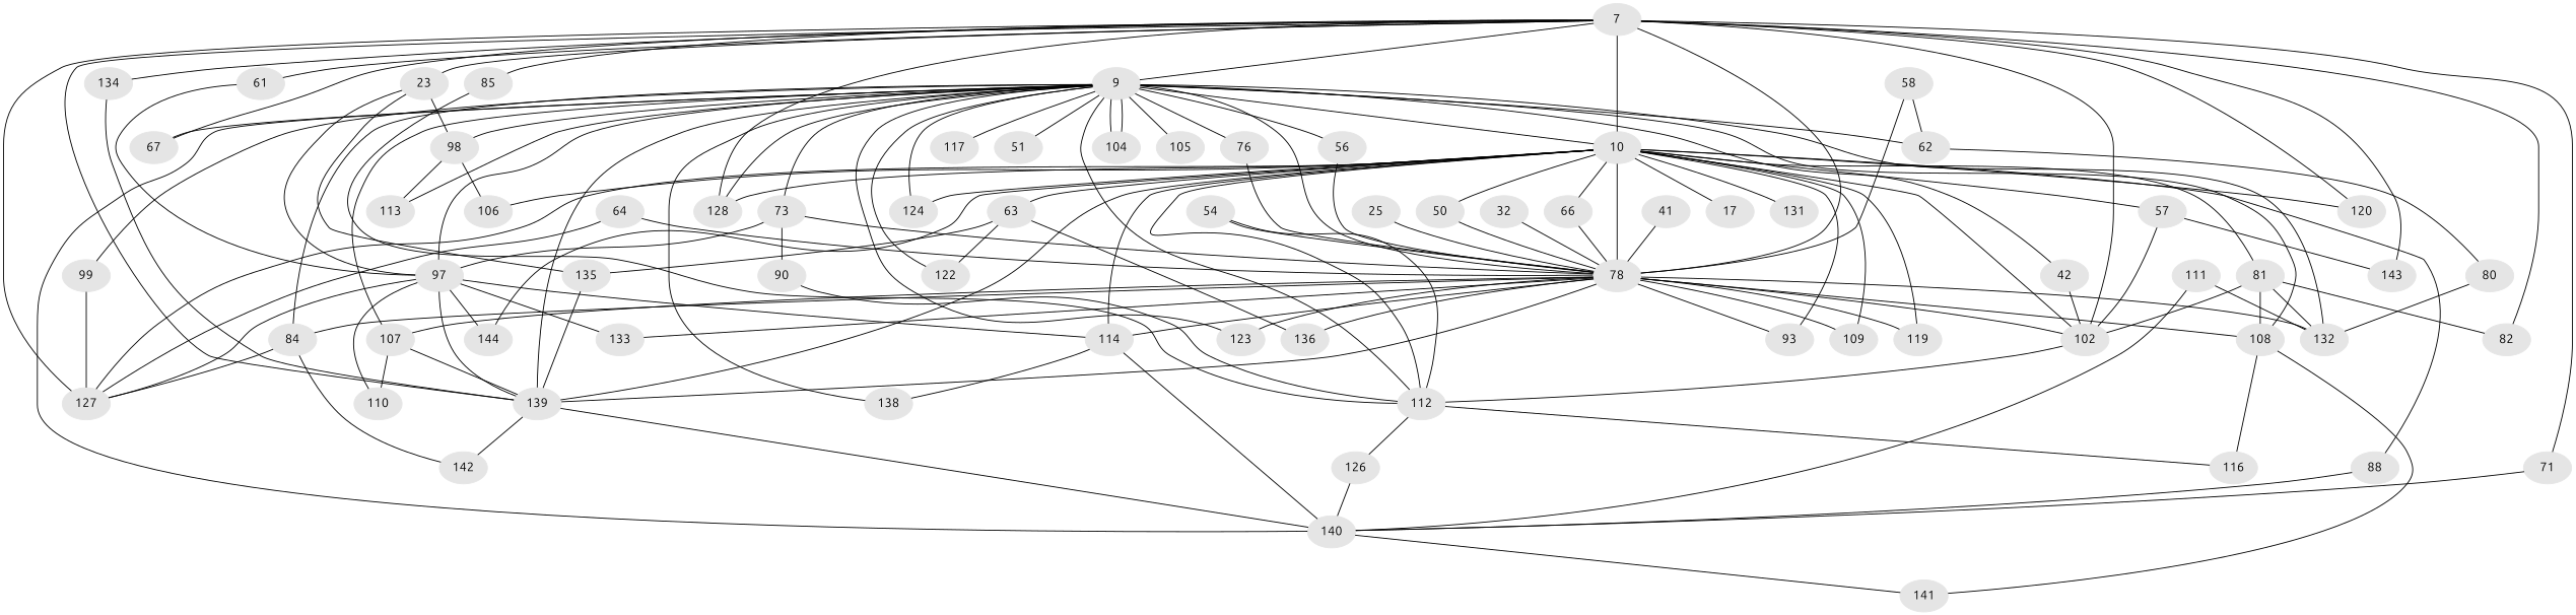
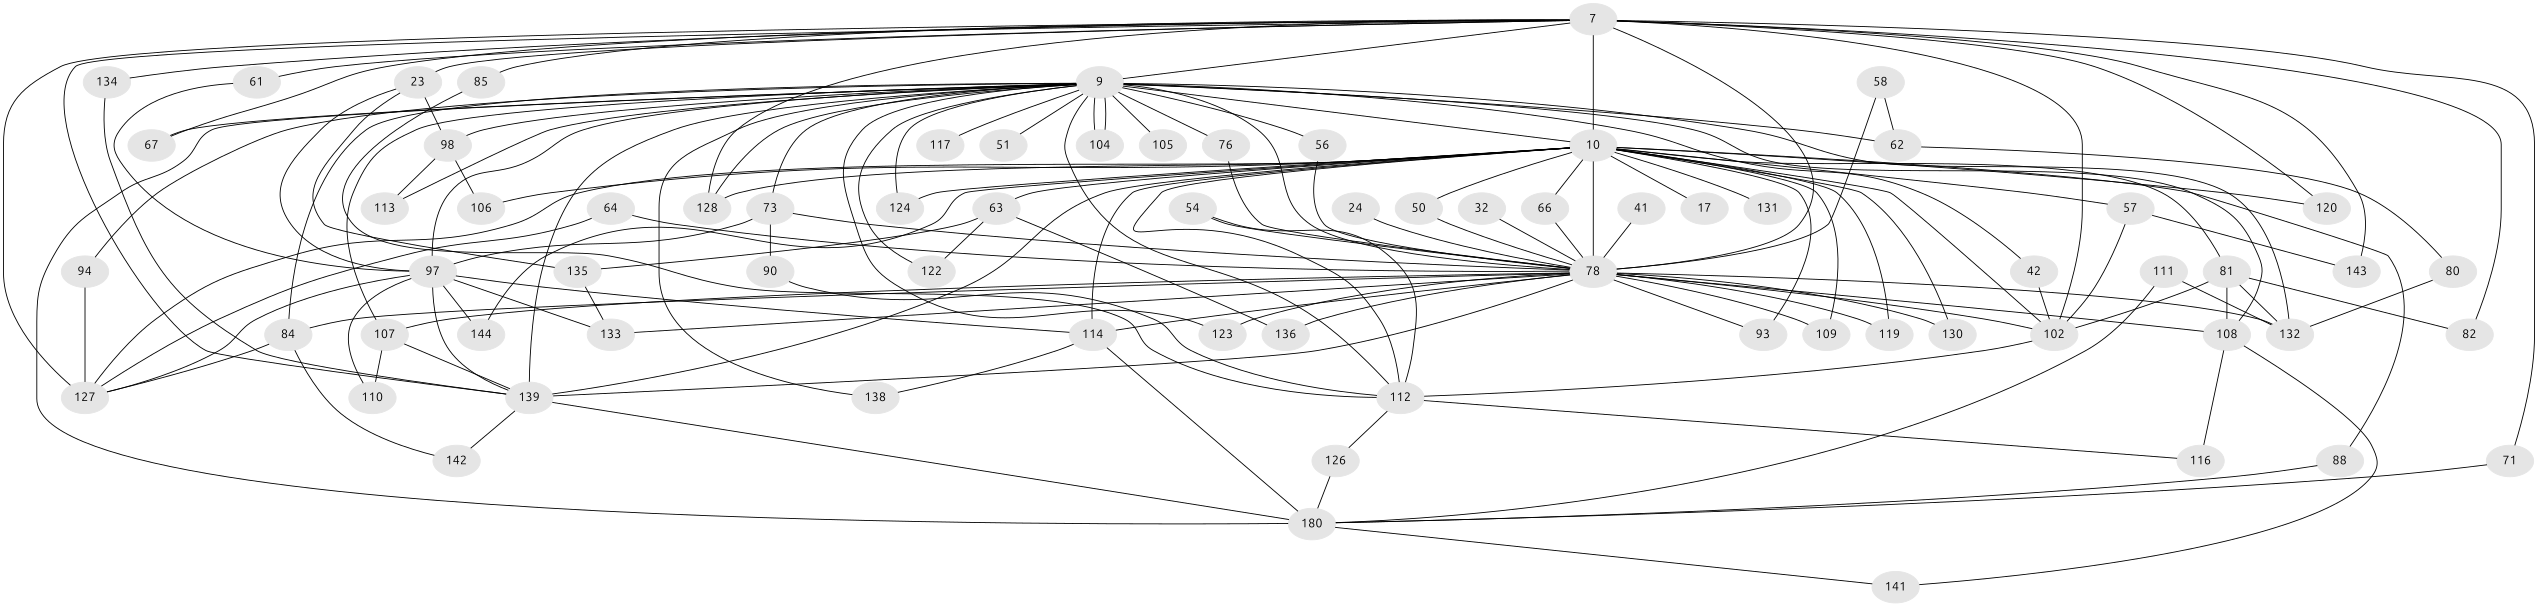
  graph {
    fontname=Ubuntu
    node [color=gray90 fontname=Ubuntu style=filled]
    edge [fontname=Ubuntu]
    7 [super="+1"]
    9 [super="+5"]
    10 [super="+6"]
    23
    61
    67
    71
    78 [super="+36+75"]
    82
    85
    102 [super="+101+12+99+65"]
    120
    127 [super="+121+125"]
    128 [super="+87"]
    134
    139 [super="+21+31+118+137+129"]
    143
    42
    51
    56
    62 [super="+38"]
    73 [super="+72"]
    76 [super="+43"]
    84 [super="+49"]
-   94 [label=99]
+   94
    97 [super="+79+95"]
    98 [super="+27"]
    104
    105
    107 [super="+40"]
    108 [super="+14"]
    112 [super="+48+100"]
    113 [super="+103"]
    117
    122
    123
    124 [super="+60"]
    132 [super="+115"]
    138
-   140 [super="+29+46"]
+   140 [super="+29+46" label=180]
    17
    50
    57 [super="+33"]
    63
    66
    81 [super="+70"]
    88
    93 [super="+68"]
    106
    109
    114 [super="+45+91"]
    119
+   130 [super="+22+19"]
    131
    144
    135 [super="+77"]
    136
    133
    142
    80
    90
    110
    116
    141
    126
-   24 [label=25]
+   24
    32
    41
    54
    58
    64
    111
    7 -- 9 [weight=4]
    7 -- 10 [weight=4]
    7 -- 23 [weight=2]
    7 -- 61
    7 -- 67
    7 -- 71
    7 -- 78 [weight=9]
    7 -- 82
    7 -- 85
    7 -- 102 [weight=5]
    7 -- 120
    7 -- 127 [weight=6]
    7 -- 128
    7 -- 134
    7 -- 139 [weight=4]
    7 -- 143
    9 -- 10 [weight=4]
    9 -- 67
    9 -- 78 [weight=10]
    9 -- 128
    9 -- 139 [weight=5]
    9 -- 42
    9 -- 51 [weight=2]
    9 -- 56
    9 -- 62 [weight=2]
    9 -- 73
    9 -- 76 [weight=2]
    9 -- 84
    9 -- 94
    9 -- 97 [weight=2]
    9 -- 98
    9 -- 104
    9 -- 104
    9 -- 105
    9 -- 107
    9 -- 108 [weight=2]
    9 -- 112 [weight=2]
    9 -- 113 [weight=2]
    9 -- 117 [weight=2]
    9 -- 122
    9 -- 123
    9 -- 124 [weight=2]
    9 -- 132 [weight=2]
    9 -- 138
    9 -- 140 [weight=3]
    10 -- 78 [weight=9]
    10 -- 102 [weight=2]
    10 -- 120
    10 -- 127 [weight=2]
    10 -- 128
    10 -- 139 [weight=7]
    10 -- 112
    10 -- 124
    10 -- 17 [weight=2]
    10 -- 50
    10 -- 57 [weight=2]
    10 -- 63 [weight=2]
    10 -- 66
    10 -- 81
    10 -- 88
    10 -- 93 [weight=3]
    10 -- 106
    10 -- 109
    10 -- 114
    10 -- 119
+   10 -- 130 [weight=3]
    10 -- 131 [weight=2]
    10 -- 144
    23 -- 97
    23 -- 98
    23 -- 135
    61 -- 97
    71 -- 140
    78 -- 102
    78 -- 139
    78 -- 84
    78 -- 107
    78 -- 108
    78 -- 123
    78 -- 132 [weight=2]
    78 -- 93
    78 -- 109
    78 -- 114
    78 -- 119
+   78 -- 130
    78 -- 136
    78 -- 133
    85 -- 112
    102 -- 112 [weight=3]
    134 -- 139
    139 -- 140
    139 -- 142
    42 -- 102
    56 -- 78
    62 -- 80
    73 -- 78
    73 -- 97
    73 -- 90
    76 -- 78
    84 -- 127
    84 -- 142
    94 -- 127
    97 -- 127
    97 -- 139 [weight=3]
    97 -- 114
    97 -- 144
    97 -- 133
    97 -- 110
    98 -- 113
    98 -- 106
    107 -- 139
    107 -- 110
    108 -- 116
    108 -- 141
    112 -- 116
    112 -- 126
    140 -- 141
    50 -- 78
    57 -- 102
    57 -- 143
    63 -- 122
    63 -- 135
    63 -- 136
    66 -- 78
    81 -- 82
    81 -- 102
    81 -- 108
    81 -- 132
    88 -- 140
    114 -- 138
    114 -- 140
-   135 -- 139
+   135 -- 133
    80 -- 132
    90 -- 112
    126 -- 140
    24 -- 78 [weight=2]
    32 -- 78 [weight=2]
    41 -- 78 [weight=2]
    54 -- 78
    54 -- 112
    58 -- 78
    58 -- 62
    64 -- 78
    64 -- 127
    111 -- 132
    111 -- 140
  }
